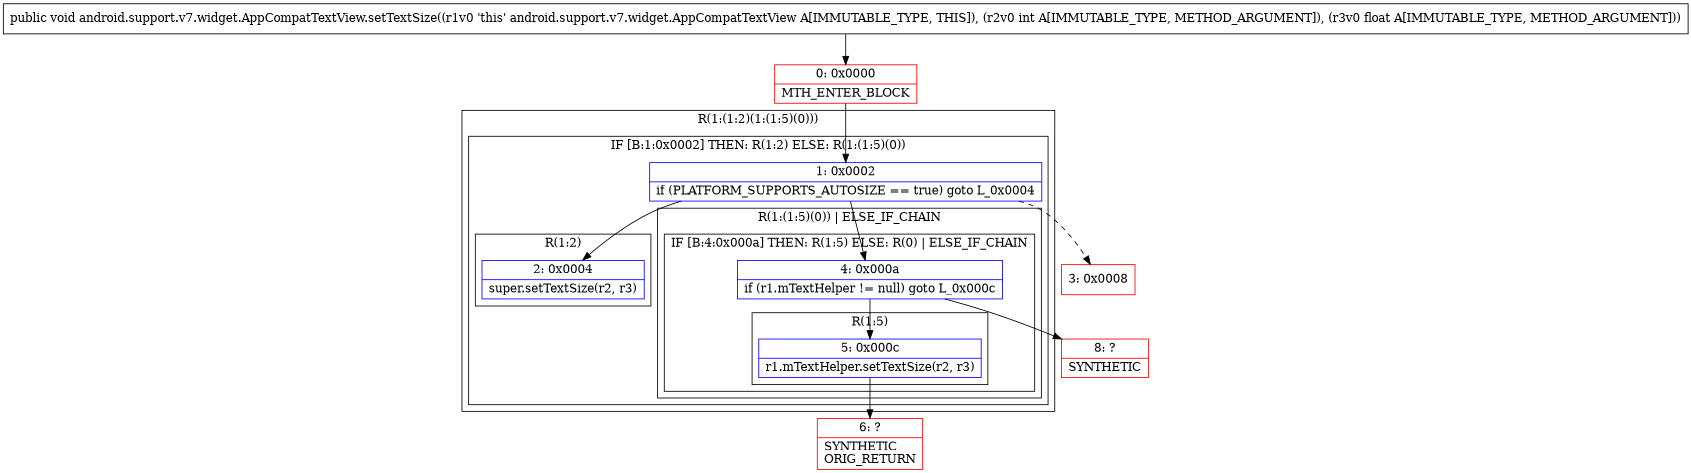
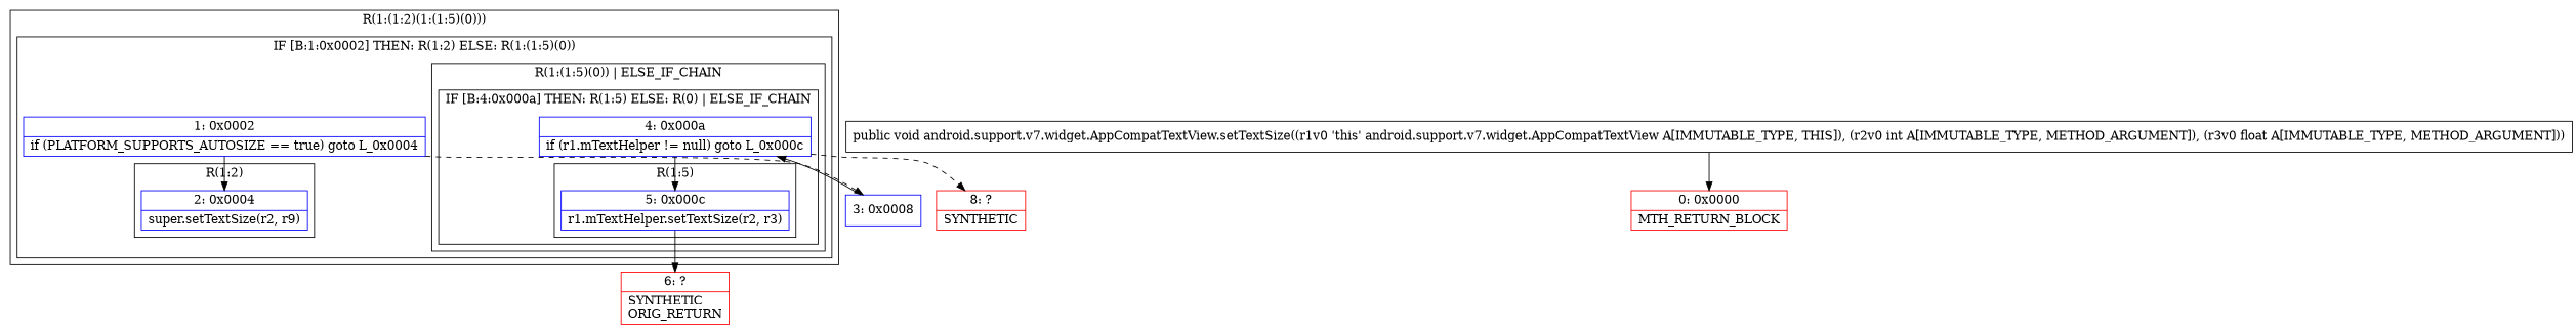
  digraph {
    node [color=blue shape=record]
-   n1 [label="{2\:\ 0x0004|super.setTextSize(r2, r3)\l}"]
+   n1 [label="{2\:\ 0x0004|super.setTextSize(r2, r9)\l}"]
    n2 [label="{5\:\ 0x000c|r1.mTextHelper.setTextSize(r2, r3)\l}"]
    n3 [label="{4\:\ 0x000a|if (r1.mTextHelper != null) goto L_0x000c\l}"]
    n4 [label="{1\:\ 0x0002|if (PLATFORM_SUPPORTS_AUTOSIZE == true) goto L_0x0004\l}"]
    n5 [color=red label="{6\:\ ?|SYNTHETIC\lORIG_RETURN\l}"]
    n6 [color=red label="{8\:\ ?|SYNTHETIC\l}"]
-   n7 [color=red label="{3\:\ 0x0008}"]
-   n8 [color=red label="{0\:\ 0x0000|MTH_ENTER_BLOCK\l}"]
+   n7 [label="{3\:\ 0x0008}"]
+   n8 [color=red label="{0\:\ 0x0000|MTH_RETURN_BLOCK\l}"]
    n9 [label="{public void android.support.v7.widget.AppCompatTextView.setTextSize((r1v0 'this' android.support.v7.widget.AppCompatTextView A[IMMUTABLE_TYPE, THIS]), (r2v0 int A[IMMUTABLE_TYPE, METHOD_ARGUMENT]), (r3v0 float A[IMMUTABLE_TYPE, METHOD_ARGUMENT])) }" color=""]
    subgraph cluster_1 {
      label="R(1:(1:2)(1:(1:5)(0)))"
      subgraph cluster_2 {
        label="IF [B:1:0x0002] THEN: R(1:2) ELSE: R(1:(1:5)(0))"
        n4
        subgraph cluster_3 {
          label="R(1:2)"
          n1
        }
        subgraph cluster_4 {
          label="R(1:(1:5)(0)) | ELSE_IF_CHAIN\l"
          subgraph cluster_5 {
            label="IF [B:4:0x000a] THEN: R(1:5) ELSE: R(0) | ELSE_IF_CHAIN\l"
            n3
            subgraph cluster_6 {
              label="R(1:5)"
              n2
            }
            subgraph cluster_7 {
              label="R(0)"
            }
          }
        }
      }
    }
    n2 -> n5
    n3 -> n2
-   n3 -> n6 [style=solid]
+   n3 -> n6 [style=dashed]
    n4 -> n1
    n4 -> n7 [style=dashed]
-   n4 -> n3
-   n8 -> n4
+   n7 -> n3
    n9 -> n8
  }
